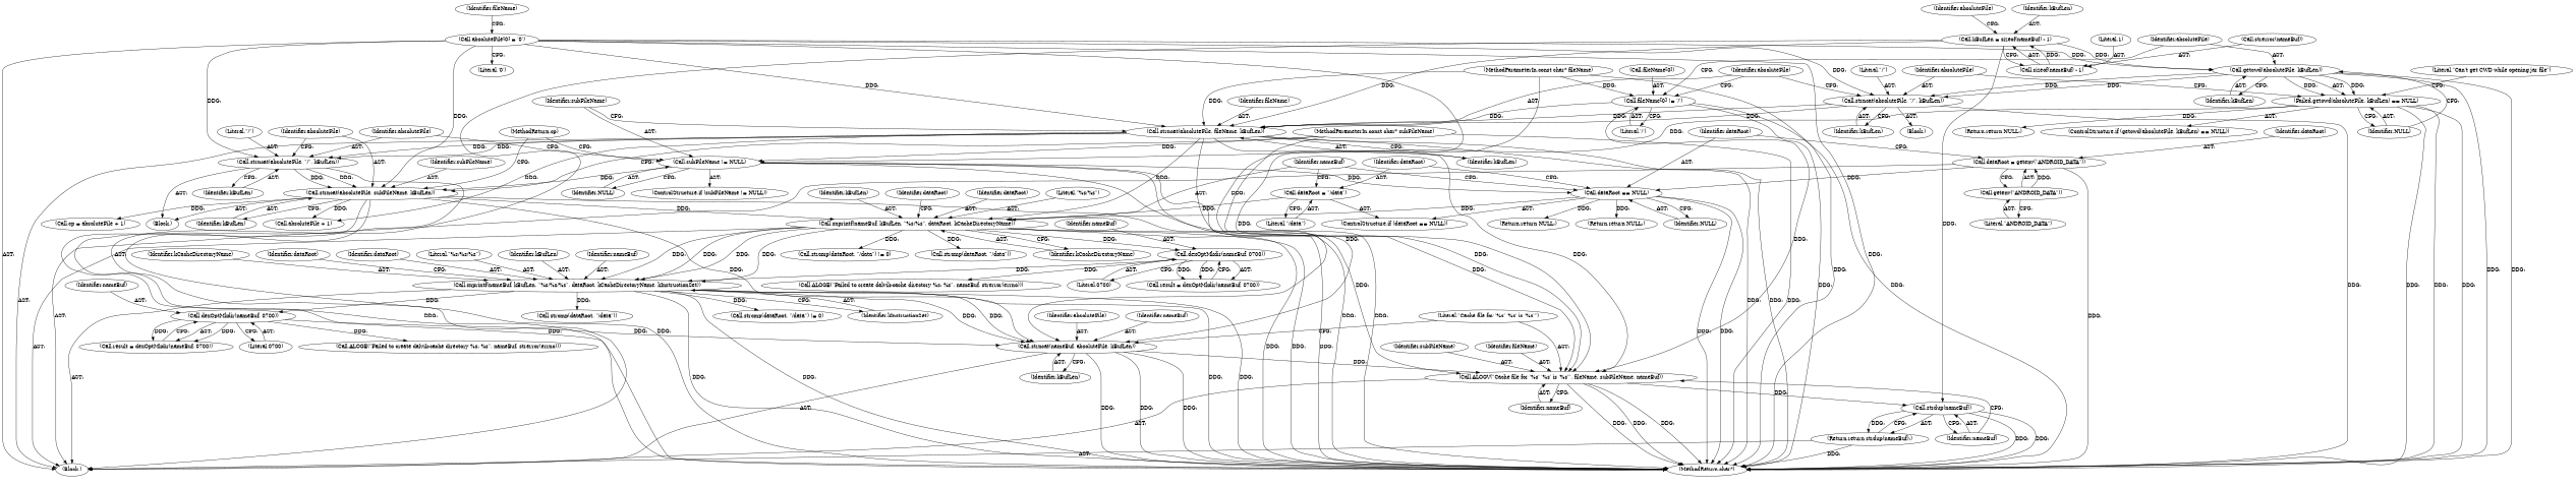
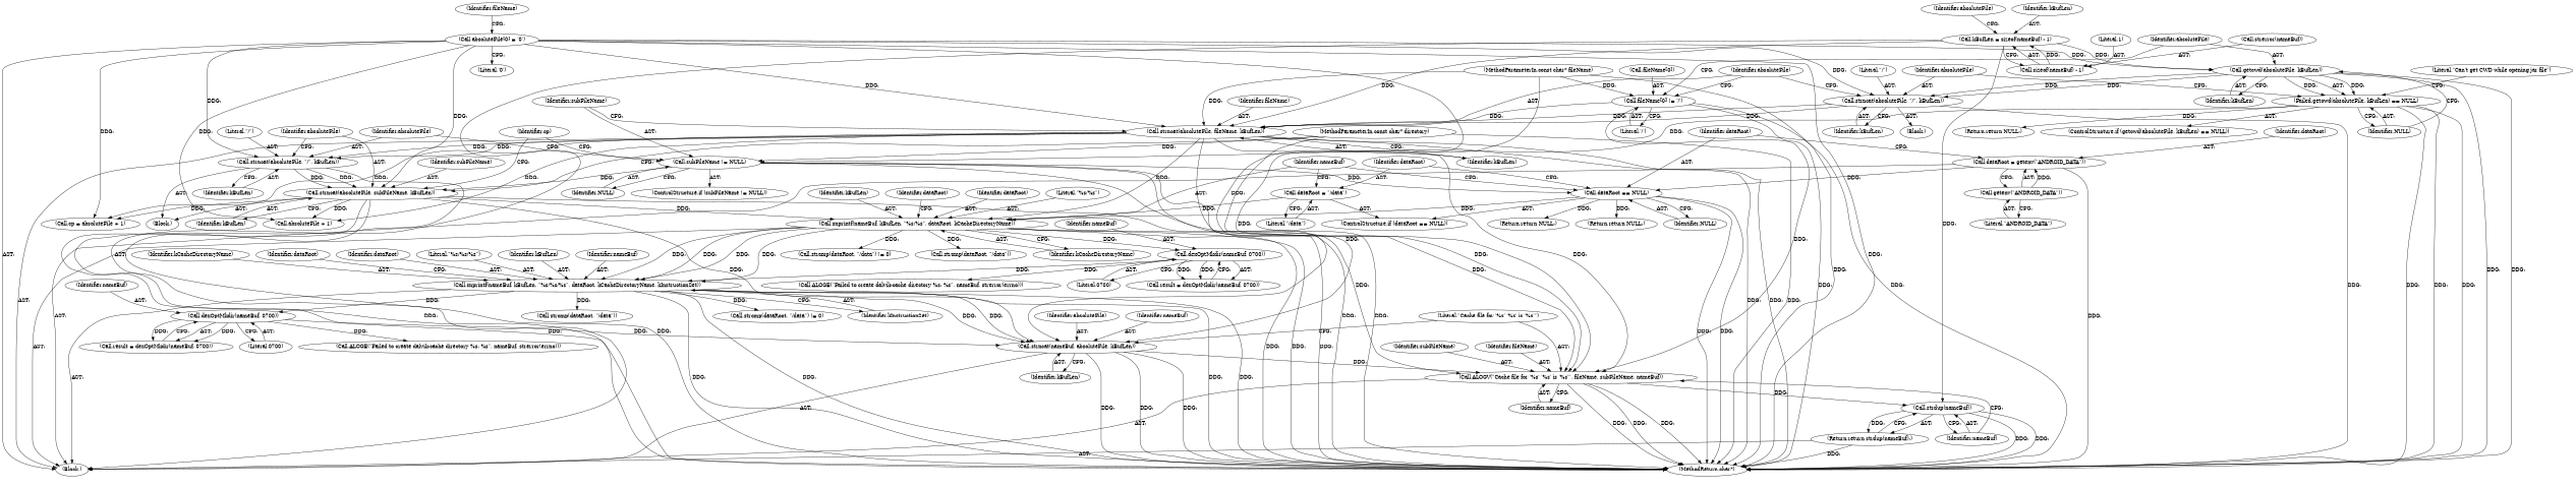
  digraph {
    n1 [label="(Call,strncat(nameBuf, absoluteFile, kBufLen))"]
    n2 [label="(Call,ALOGV(\"Cache file for '%s' '%s' is '%s'\", fileName, subFileName, nameBuf))"]
    n3 [label="(Identifier,kBufLen)"]
    n4 [label="(MethodReturn,char*)"]
    n5 [label="(Block,)"]
    n6 [label="(Call,strdup(nameBuf))"]
    n7 [label="(Identifier,nameBuf)"]
    n8 [label="(Call,snprintf(nameBuf, kBufLen, \"%s/%s/%s\", dataRoot, kCacheDirectoryName, kInstructionSet))"]
    n9 [label="(Call,dexOptMkdir(nameBuf, 0700))"]
    n10 [label="(Call,strcmp(dataRoot, \"/data\"))"]
    n11 [label="(Call,strcmp(dataRoot, \"/data\") != 0)"]
    n12 [label="(Identifier,kInstructionSet)"]
    n13 [label="(Call,result = dexOptMkdir(nameBuf, 0700))"]
    n14 [label="(Literal,0700)"]
    n15 [label="(Call,ALOGE(\"Failed to create dalvik-cache directory %s: %s\", nameBuf, strerror(errno)))"]
    n16 [label="(Call,snprintf(nameBuf, kBufLen, \"%s/%s\", dataRoot, kCacheDirectoryName))"]
    n17 [label="(Call,dexOptMkdir(nameBuf, 0700))"]
    n18 [label="(Identifier,kCacheDirectoryName)"]
    n19 [label="(Call,strcmp(dataRoot, \"/data\") != 0)"]
    n20 [label="(Call,strcmp(dataRoot, \"/data\"))"]
    n21 [label="(Call,result = dexOptMkdir(nameBuf, 0700))"]
    n22 [label="(Call,ALOGE(\"Failed to create dalvik-cache directory %s: %s\", nameBuf, strerror(errno)))"]
    n23 [label="(Literal,0700)"]
    n24 [label="(Call,strncat(absoluteFile, subFileName, kBufLen))"]
    n25 [label="(Identifier,kBufLen)"]
    n26 [label="(Call,absoluteFile + 1)"]
    n27 [label="(Block,)"]
    n28 [label="(Call,cp = absoluteFile + 1)"]
    n29 [label="(Call,strncat(absoluteFile, \"/\", kBufLen))"]
    n30 [label="(Identifier,kBufLen)"]
    n31 [label="(Call,strncat(absoluteFile, fileName, kBufLen))"]
    n32 [label="(Identifier,kBufLen)"]
    n33 [label="(Call,absoluteFile[0] = '\0')"]
    n34 [label="(Call,strncat(absoluteFile, \"/\", kBufLen))"]
    n35 [label="(Call,getcwd(absoluteFile, kBufLen))"]
    n36 [label="(Literal,'\0')"]
    n37 [label="(Block,)"]
    n38 [label="(Identifier,kBufLen)"]
    n39 [label="(Failed,getcwd(absoluteFile, kBufLen) == NULL)"]
    n40 [label="(Identifier,kBufLen)"]
    n41 [label="(Call,subFileName != NULL)"]
    n42 [label="(Return,return NULL;)"]
    n43 [label="(ControlStructure,if (getcwd(absoluteFile, kBufLen) == NULL))"]
    n44 [label="(Identifier,NULL)"]
    n45 [label="(Call,kBufLen = sizeof(nameBuf) - 1)"]
    n46 [label="(Call,sizeof(nameBuf) - 1)"]
    n47 [label="(Literal,1)"]
    n48 [label="(Call,fileName[0] != '/')"]
    n49 [label="(Literal,'/')"]
    n50 [label="(MethodParameterIn,const char* fileName)"]
    n51 [label="(Call,dataRoot == NULL)"]
    n52 [label="(Identifier,NULL)"]
    n53 [label="(ControlStructure,if (subFileName != NULL))"]
    n54 [label="(Identifier,NULL)"]
    n55 [label="(Return,return NULL;)"]
    n56 [label="(ControlStructure,if (dataRoot == NULL))"]
    n57 [label="(Return,return NULL;)"]
-   n58 [label="(MethodParameterIn,const char* subFileName)"]
+   n58 [label="(MethodParameterIn,const char* directory)"]
    n59 [label="(Call,dataRoot = getenv(\"ANDROID_DATA\"))"]
    n60 [label="(Call,getenv(\"ANDROID_DATA\"))"]
    n61 [label="(Literal,\"ANDROID_DATA\")"]
    n62 [label="(Call,dataRoot = \"/data\")"]
    n63 [label="(Literal,\"/data\")"]
    n64 [label="(Return,return strdup(nameBuf);)"]
    n65 [label="(Identifier,nameBuf)"]
    n66 [label="(Identifier,fileName)"]
    n67 [label="(Call,strerror(nameBuf))"]
    n68 [label="(Identifier,fileName)"]
    n69 [label="(Call,fileName[0])"]
    n70 [label="(Identifier,subFileName)"]
    n71 [label="(Identifier,nameBuf)"]
    n72 [label="(Identifier,absoluteFile)"]
    n73 [label="(Identifier,kBufLen)"]
    n74 [label="(Literal,\"/\")"]
    n75 [label="(Identifier,absoluteFile)"]
    n76 [label="(Identifier,nameBuf)"]
    n77 [label="(Identifier,absoluteFile)"]
    n78 [label="(Identifier,fileName)"]
    n79 [label="(Identifier,dataRoot)"]
    n80 [label="(Identifier,kBufLen)"]
    n81 [label="(Identifier,dataRoot)"]
    n82 [label="(Identifier,absoluteFile)"]
    n83 [label="(Identifier,absoluteFile)"]
    n84 [label="(Identifier,absoluteFile)"]
    n85 [label="(Identifier,subFileName)"]
    n86 [label="(Identifier,nameBuf)"]
    n87 [label="(Identifier,nameBuf)"]
    n88 [label="(Identifier,kCacheDirectoryName)"]
    n89 [label="(Identifier,dataRoot)"]
    n90 [label="(Literal,\"%s/%s\")"]
    n91 [label="(Literal,\"Cache file for '%s' '%s' is '%s'\")"]
-   n92 [label="(MethodReturn,cp)"]
+   n92 [label="(Identifier,cp)"]
    n93 [label="(Identifier,subFileName)"]
    n94 [label="(Identifier,absoluteFile)"]
    n95 [label="(Identifier,dataRoot)"]
    n96 [label="(Identifier,dataRoot)"]
    n97 [label="(Identifier,nameBuf)"]
    n98 [label="(Literal,\"Can't get CWD while opening jar file\")"]
    n99 [label="(Identifier,kBufLen)"]
    n100 [label="(Identifier,dataRoot)"]
    n101 [label="(Literal,\"/\")"]
    n102 [label="(Identifier,dataRoot)"]
    n103 [label="(Literal,\"%s/%s/%s\")"]
    n1 -> n2 [label="DDG: "]
    n1 -> n3 [label="CFG: "]
    n1 -> n4 [label="DDG: "]
    n1 -> n4 [label="DDG: "]
    n1 -> n4 [label="DDG: "]
    n1 -> n5 [label="AST: "]
    n2 -> n4 [label="DDG: "]
    n2 -> n4 [label="DDG: "]
    n2 -> n4 [label="DDG: "]
    n2 -> n5 [label="AST: "]
    n2 -> n6 [label="DDG: "]
    n2 -> n7 [label="CFG: "]
    n3 -> n1 [label="AST: "]
    n6 -> n4 [label="DDG: "]
    n6 -> n4 [label="DDG: "]
    n6 -> n64 [label="AST: "]
    n6 -> n64 [label="DDG: "]
    n6 -> n65 [label="CFG: "]
    n7 -> n2 [label="AST: "]
    n8 -> n1 [label="DDG: "]
    n8 -> n1 [label="DDG: "]
    n8 -> n4 [label="DDG: "]
    n8 -> n4 [label="DDG: "]
    n8 -> n4 [label="DDG: "]
    n8 -> n4 [label="DDG: "]
    n8 -> n5 [label="AST: "]
    n8 -> n9 [label="DDG: "]
    n8 -> n10 [label="DDG: "]
    n8 -> n11 [label="DDG: "]
    n8 -> n12 [label="CFG: "]
    n9 -> n1 [label="DDG: "]
    n9 -> n13 [label="AST: "]
    n9 -> n13 [label="DDG: "]
    n9 -> n13 [label="DDG: "]
    n9 -> n14 [label="CFG: "]
    n9 -> n15 [label="DDG: "]
    n12 -> n8 [label="AST: "]
    n13 -> n9 [label="CFG: "]
    n14 -> n9 [label="AST: "]
    n16 -> n4 [label="DDG: "]
    n16 -> n4 [label="DDG: "]
    n16 -> n4 [label="DDG: "]
    n16 -> n5 [label="AST: "]
    n16 -> n8 [label="DDG: "]
    n16 -> n8 [label="DDG: "]
    n16 -> n8 [label="DDG: "]
    n16 -> n8 [label="DDG: "]
    n16 -> n17 [label="DDG: "]
    n16 -> n18 [label="CFG: "]
    n16 -> n19 [label="DDG: "]
    n16 -> n20 [label="DDG: "]
    n17 -> n8 [label="DDG: "]
    n17 -> n21 [label="AST: "]
    n17 -> n21 [label="DDG: "]
    n17 -> n21 [label="DDG: "]
    n17 -> n22 [label="DDG: "]
    n17 -> n23 [label="CFG: "]
    n18 -> n16 [label="AST: "]
    n21 -> n17 [label="CFG: "]
    n23 -> n17 [label="AST: "]
    n24 -> n1 [label="DDG: "]
    n24 -> n2 [label="DDG: "]
    n24 -> n4 [label="DDG: "]
    n24 -> n4 [label="DDG: "]
    n24 -> n16 [label="DDG: "]
    n24 -> n25 [label="CFG: "]
    n24 -> n26 [label="DDG: "]
    n24 -> n27 [label="AST: "]
    n24 -> n28 [label="DDG: "]
    n25 -> n24 [label="AST: "]
    n29 -> n4 [label="DDG: "]
    n29 -> n24 [label="DDG: "]
    n29 -> n24 [label="DDG: "]
    n29 -> n27 [label="AST: "]
    n29 -> n30 [label="CFG: "]
    n30 -> n29 [label="AST: "]
    n31 -> n1 [label="DDG: "]
    n31 -> n2 [label="DDG: "]
    n31 -> n4 [label="DDG: "]
    n31 -> n4 [label="DDG: "]
    n31 -> n5 [label="AST: "]
    n31 -> n16 [label="DDG: "]
    n31 -> n26 [label="DDG: "]
+   n31 -> n28 [label="DDG: "]
    n31 -> n29 [label="DDG: "]
    n31 -> n29 [label="DDG: "]
    n31 -> n32 [label="CFG: "]
    n32 -> n31 [label="AST: "]
    n33 -> n1 [label="DDG: "]
    n33 -> n4 [label="DDG: "]
    n33 -> n5 [label="AST: "]
    n33 -> n24 [label="DDG: "]
+   n33 -> n26 [label="DDG: "]
+   n33 -> n28 [label="DDG: "]
    n33 -> n29 [label="DDG: "]
    n33 -> n31 [label="DDG: "]
    n33 -> n34 [label="DDG: "]
    n33 -> n35 [label="DDG: "]
    n33 -> n36 [label="CFG: "]
    n34 -> n4 [label="DDG: "]
    n34 -> n31 [label="DDG: "]
    n34 -> n31 [label="DDG: "]
    n34 -> n37 [label="AST: "]
    n34 -> n38 [label="CFG: "]
    n35 -> n4 [label="DDG: "]
    n35 -> n4 [label="DDG: "]
    n35 -> n34 [label="DDG: "]
    n35 -> n34 [label="DDG: "]
    n35 -> n39 [label="AST: "]
    n35 -> n39 [label="DDG: "]
    n35 -> n39 [label="DDG: "]
    n35 -> n40 [label="CFG: "]
    n38 -> n34 [label="AST: "]
    n39 -> n4 [label="DDG: "]
    n39 -> n4 [label="DDG: "]
    n39 -> n4 [label="DDG: "]
    n39 -> n41 [label="DDG: "]
    n39 -> n42 [label="DDG: "]
    n39 -> n43 [label="AST: "]
    n39 -> n44 [label="CFG: "]
    n40 -> n35 [label="AST: "]
    n41 -> n2 [label="DDG: "]
    n41 -> n4 [label="DDG: "]
    n41 -> n4 [label="DDG: "]
    n41 -> n24 [label="DDG: "]
    n41 -> n51 [label="DDG: "]
    n41 -> n52 [label="CFG: "]
    n41 -> n53 [label="AST: "]
    n44 -> n35 [label="CFG: "]
    n44 -> n39 [label="AST: "]
    n45 -> n5 [label="AST: "]
    n45 -> n6 [label="DDG: "]
    n45 -> n31 [label="DDG: "]
    n45 -> n35 [label="DDG: "]
    n45 -> n46 [label="CFG: "]
    n46 -> n45 [label="AST: "]
    n46 -> n45 [label="DDG: "]
    n47 -> n46 [label="AST: "]
    n48 -> n2 [label="DDG: "]
    n48 -> n4 [label="DDG: "]
    n48 -> n4 [label="DDG: "]
    n48 -> n31 [label="DDG: "]
    n48 -> n49 [label="CFG: "]
    n49 -> n48 [label="AST: "]
    n50 -> n2 [label="DDG: "]
    n50 -> n4 [label="DDG: "]
    n50 -> n31 [label="DDG: "]
    n50 -> n48 [label="DDG: "]
    n51 -> n4 [label="DDG: "]
    n51 -> n4 [label="DDG: "]
    n51 -> n16 [label="DDG: "]
    n51 -> n54 [label="CFG: "]
    n51 -> n55 [label="DDG: "]
    n51 -> n56 [label="AST: "]
    n51 -> n57 [label="DDG: "]
    n52 -> n41 [label="AST: "]
    n54 -> n51 [label="AST: "]
    n58 -> n2 [label="DDG: "]
    n58 -> n4 [label="DDG: "]
    n58 -> n24 [label="CFG: "]
    n58 -> n41 [label="DDG: "]
    n59 -> n4 [label="DDG: "]
    n59 -> n5 [label="AST: "]
    n59 -> n51 [label="DDG: "]
    n59 -> n60 [label="CFG: "]
    n60 -> n59 [label="AST: "]
    n60 -> n59 [label="DDG: "]
    n60 -> n61 [label="CFG: "]
    n61 -> n60 [label="AST: "]
    n62 -> n16 [label="DDG: "]
    n62 -> n56 [label="AST: "]
    n62 -> n63 [label="CFG: "]
    n63 -> n62 [label="AST: "]
    n64 -> n4 [label="DDG: "]
    n64 -> n5 [label="AST: "]
    n64 -> n6 [label="CFG: "]
    n65 -> n2 [label="CFG: "]
    n65 -> n6 [label="AST: "]
    n66 -> n33 [label="CFG: "]
    n67 -> n46 [label="AST: "]
    n68 -> n2 [label="AST: "]
    n69 -> n48 [label="AST: "]
    n70 -> n31 [label="CFG: "]
    n70 -> n41 [label="AST: "]
    n71 -> n17 [label="AST: "]
    n72 -> n1 [label="AST: "]
    n73 -> n8 [label="AST: "]
    n74 -> n34 [label="AST: "]
    n75 -> n45 [label="CFG: "]
    n76 -> n16 [label="AST: "]
    n76 -> n51 [label="CFG: "]
    n76 -> n62 [label="CFG: "]
    n77 -> n35 [label="AST: "]
    n77 -> n48 [label="CFG: "]
    n78 -> n31 [label="AST: "]
    n79 -> n59 [label="AST: "]
    n80 -> n16 [label="AST: "]
    n81 -> n16 [label="CFG: "]
    n82 -> n29 [label="AST: "]
    n82 -> n41 [label="CFG: "]
    n83 -> n34 [label="AST: "]
    n83 -> n39 [label="CFG: "]
    n84 -> n24 [label="AST: "]
    n84 -> n29 [label="CFG: "]
    n85 -> n2 [label="AST: "]
    n86 -> n1 [label="AST: "]
    n87 -> n8 [label="AST: "]
    n88 -> n8 [label="AST: "]
    n89 -> n16 [label="AST: "]
    n90 -> n16 [label="AST: "]
    n91 -> n1 [label="CFG: "]
    n91 -> n2 [label="AST: "]
    n92 -> n24 [label="CFG: "]
    n92 -> n41 [label="CFG: "]
    n93 -> n24 [label="AST: "]
    n94 -> n31 [label="AST: "]
    n94 -> n34 [label="CFG: "]
    n94 -> n48 [label="CFG: "]
    n95 -> n51 [label="CFG: "]
    n95 -> n62 [label="AST: "]
    n96 -> n51 [label="AST: "]
    n96 -> n59 [label="CFG: "]
    n97 -> n9 [label="AST: "]
    n98 -> n39 [label="CFG: "]
    n99 -> n45 [label="AST: "]
    n100 -> n8 [label="CFG: "]
    n101 -> n29 [label="AST: "]
    n102 -> n8 [label="AST: "]
    n103 -> n8 [label="AST: "]
  }
